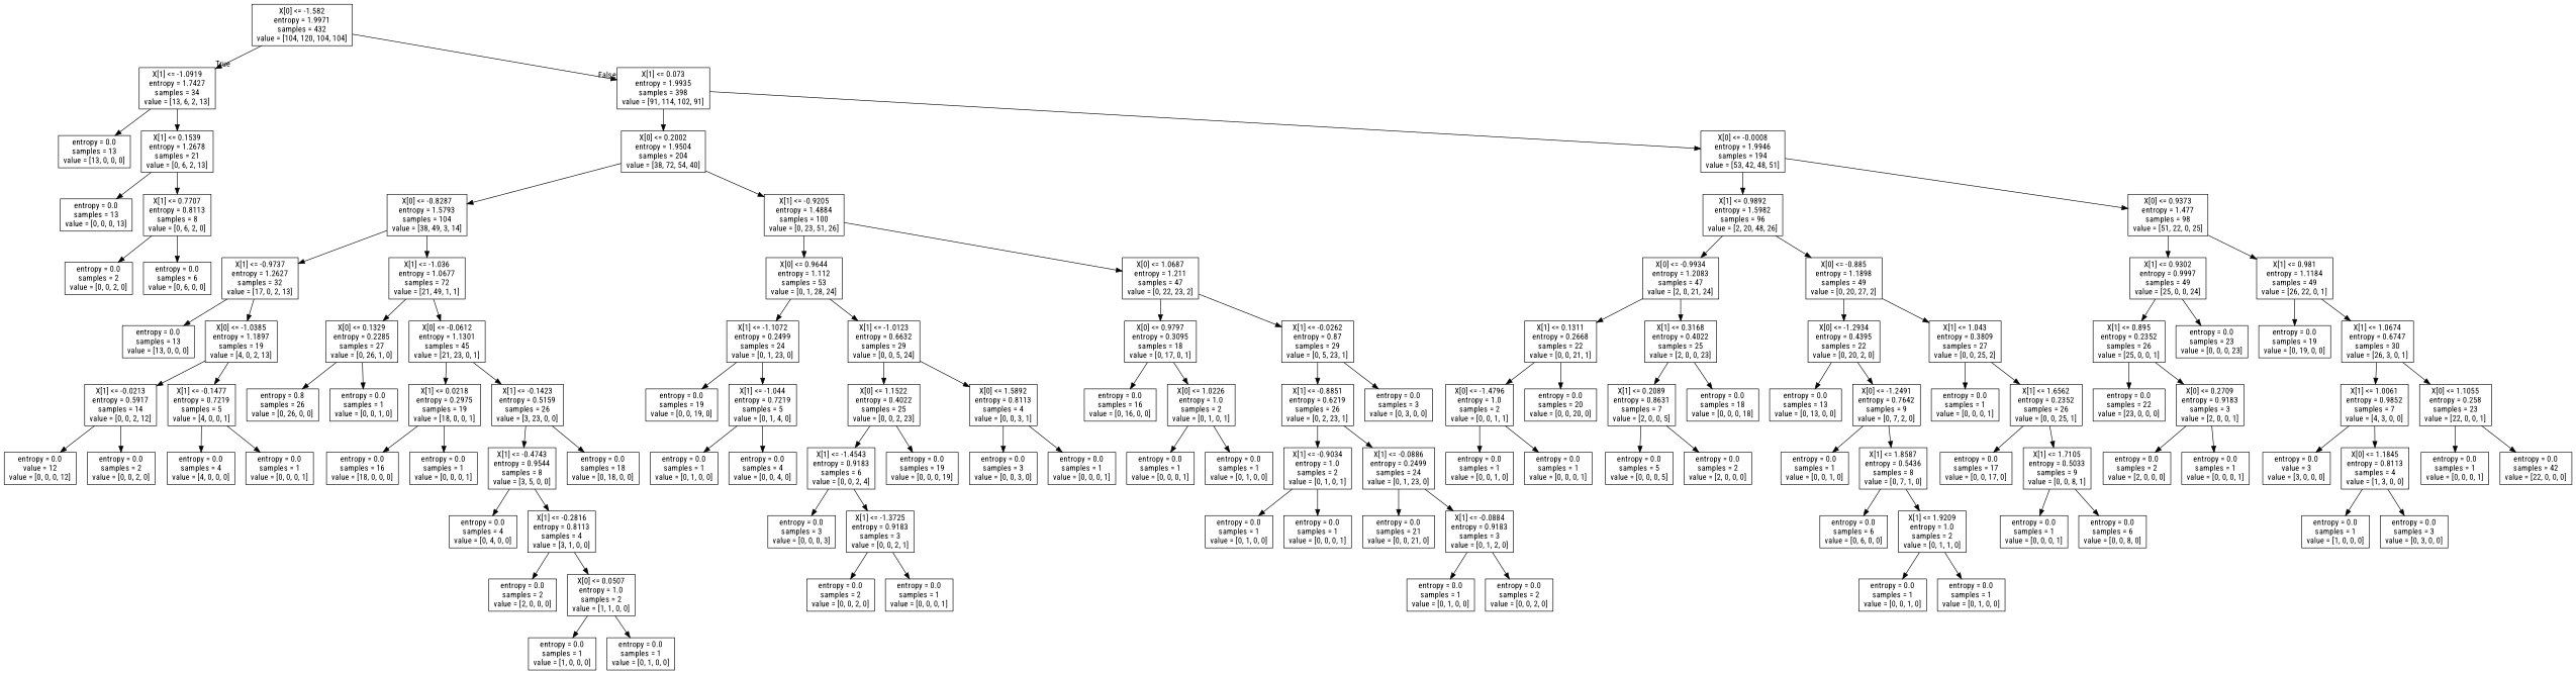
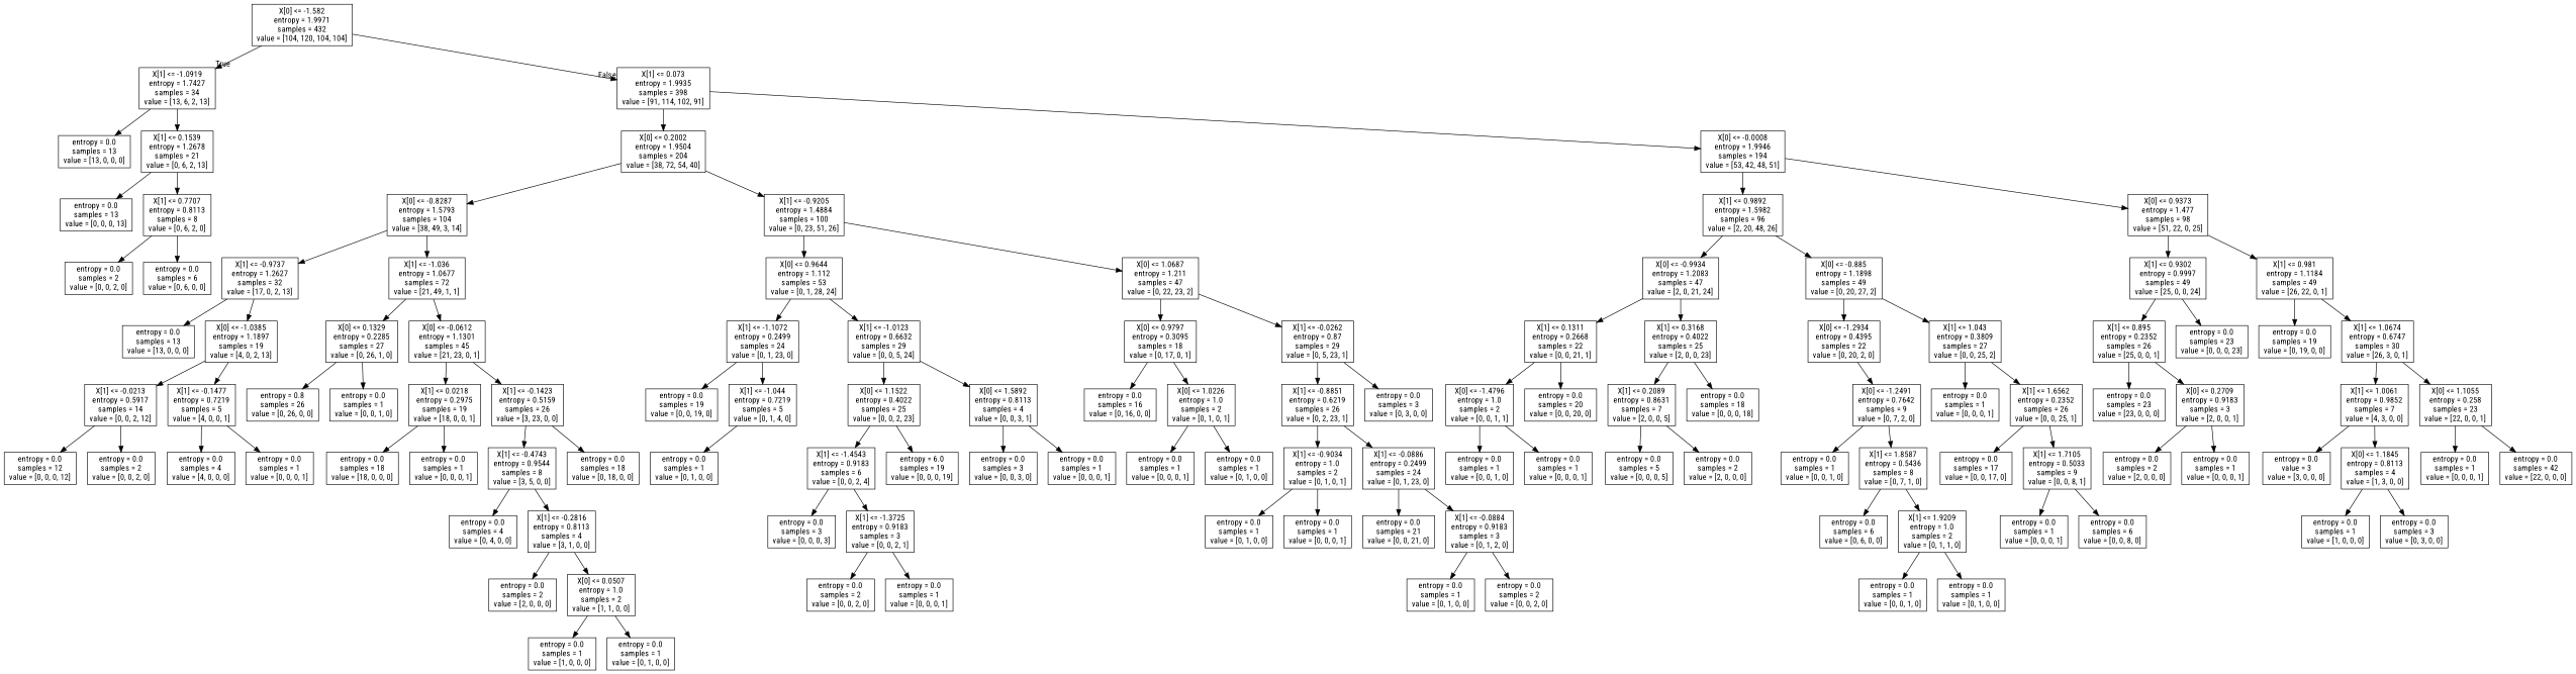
  digraph {
    fontname="Roboto Condensed"
    node [fontname="Roboto Condensed" shape=box]
    edge [fontname="Roboto Condensed"]
    n1 [label="X[0] <= -1.582\nentropy = 1.9971\nsamples = 432\nvalue = [104, 120, 104, 104]"]
    n2 [label="X[1] <= -1.0919\nentropy = 1.7427\nsamples = 34\nvalue = [13, 6, 2, 13]"]
    n3 [label="X[1] <= 0.073\nentropy = 1.9935\nsamples = 398\nvalue = [91, 114, 102, 91]"]
    n4 [label="entropy = 0.0\nsamples = 13\nvalue = [13, 0, 0, 0]"]
    n5 [label="X[1] <= 0.1539\nentropy = 1.2678\nsamples = 21\nvalue = [0, 6, 2, 13]"]
    n6 [label="X[0] <= 0.2002\nentropy = 1.9504\nsamples = 204\nvalue = [38, 72, 54, 40]"]
    n7 [label="X[0] <= -0.0008\nentropy = 1.9946\nsamples = 194\nvalue = [53, 42, 48, 51]"]
    n8 [label="entropy = 0.0\nsamples = 13\nvalue = [0, 0, 0, 13]"]
    n9 [label="X[1] <= 0.7707\nentropy = 0.8113\nsamples = 8\nvalue = [0, 6, 2, 0]"]
    n10 [label="entropy = 0.0\nsamples = 2\nvalue = [0, 0, 2, 0]"]
    n11 [label="entropy = 0.0\nsamples = 6\nvalue = [0, 6, 0, 0]"]
    n12 [label="X[0] <= -0.8287\nentropy = 1.5793\nsamples = 104\nvalue = [38, 49, 3, 14]"]
    n13 [label="X[1] <= -0.9205\nentropy = 1.4884\nsamples = 100\nvalue = [0, 23, 51, 26]"]
    n14 [label="X[1] <= 0.9892\nentropy = 1.5982\nsamples = 96\nvalue = [2, 20, 48, 26]"]
    n15 [label="X[0] <= 0.9373\nentropy = 1.477\nsamples = 98\nvalue = [51, 22, 0, 25]"]
    n16 [label="X[1] <= -0.9737\nentropy = 1.2627\nsamples = 32\nvalue = [17, 0, 2, 13]"]
    n17 [label="X[1] <= -1.036\nentropy = 1.0677\nsamples = 72\nvalue = [21, 49, 1, 1]"]
    n18 [label="X[0] <= 0.9644\nentropy = 1.112\nsamples = 53\nvalue = [0, 1, 28, 24]"]
    n19 [label="X[0] <= 1.0687\nentropy = 1.211\nsamples = 47\nvalue = [0, 22, 23, 2]"]
    n20 [label="entropy = 0.0\nsamples = 13\nvalue = [13, 0, 0, 0]"]
    n21 [label="X[0] <= -1.0385\nentropy = 1.1897\nsamples = 19\nvalue = [4, 0, 2, 13]"]
    n22 [label="X[0] <= 0.1329\nentropy = 0.2285\nsamples = 27\nvalue = [0, 26, 1, 0]"]
    n23 [label="X[0] <= -0.0612\nentropy = 1.1301\nsamples = 45\nvalue = [21, 23, 0, 1]"]
    n24 [label="X[1] <= -0.0213\nentropy = 0.5917\nsamples = 14\nvalue = [0, 0, 2, 12]"]
    n25 [label="X[1] <= -0.1477\nentropy = 0.7219\nsamples = 5\nvalue = [4, 0, 0, 1]"]
-   n26 [label="entropy = 0.0\nvalue = 12\nvalue = [0, 0, 0, 12]"]
+   n26 [label="entropy = 0.0\nsamples = 12\nvalue = [0, 0, 0, 12]"]
    n27 [label="entropy = 0.0\nsamples = 2\nvalue = [0, 0, 2, 0]"]
    n28 [label="entropy = 0.0\nsamples = 4\nvalue = [4, 0, 0, 0]"]
    n29 [label="entropy = 0.0\nsamples = 1\nvalue = [0, 0, 0, 1]"]
    n30 [label="entropy = 0.8\nsamples = 26\nvalue = [0, 26, 0, 0]"]
    n31 [label="entropy = 0.0\nsamples = 1\nvalue = [0, 0, 1, 0]"]
    n32 [label="X[1] <= 0.0218\nentropy = 0.2975\nsamples = 19\nvalue = [18, 0, 0, 1]"]
    n33 [label="X[1] <= -0.1423\nentropy = 0.5159\nsamples = 26\nvalue = [3, 23, 0, 0]"]
-   n34 [label="entropy = 0.0\nsamples = 16\nvalue = [18, 0, 0, 0]"]
+   n34 [label="entropy = 0.0\nsamples = 18\nvalue = [18, 0, 0, 0]"]
    n35 [label="entropy = 0.0\nsamples = 1\nvalue = [0, 0, 0, 1]"]
    n36 [label="X[1] <= -0.4743\nentropy = 0.9544\nsamples = 8\nvalue = [3, 5, 0, 0]"]
    n37 [label="entropy = 0.0\nsamples = 18\nvalue = [0, 18, 0, 0]"]
    n38 [label="entropy = 0.0\nsamples = 4\nvalue = [0, 4, 0, 0]"]
    n39 [label="X[1] <= -0.2816\nentropy = 0.8113\nsamples = 4\nvalue = [3, 1, 0, 0]"]
    n40 [label="entropy = 0.0\nsamples = 2\nvalue = [2, 0, 0, 0]"]
    n41 [label="X[0] <= 0.0507\nentropy = 1.0\nsamples = 2\nvalue = [1, 1, 0, 0]"]
    n42 [label="entropy = 0.0\nsamples = 1\nvalue = [1, 0, 0, 0]"]
    n43 [label="entropy = 0.0\nsamples = 1\nvalue = [0, 1, 0, 0]"]
    n44 [label="X[1] <= -1.1072\nentropy = 0.2499\nsamples = 24\nvalue = [0, 1, 23, 0]"]
    n45 [label="X[1] <= -1.0123\nentropy = 0.6632\nsamples = 29\nvalue = [0, 0, 5, 24]"]
    n46 [label="X[0] <= 0.9797\nentropy = 0.3095\nsamples = 18\nvalue = [0, 17, 0, 1]"]
    n47 [label="X[1] <= -0.0262\nentropy = 0.87\nsamples = 29\nvalue = [0, 5, 23, 1]"]
    n48 [label="entropy = 0.0\nsamples = 19\nvalue = [0, 0, 19, 0]"]
    n49 [label="X[1] <= -1.044\nentropy = 0.7219\nsamples = 5\nvalue = [0, 1, 4, 0]"]
    n50 [label="X[0] <= 1.1522\nentropy = 0.4022\nsamples = 25\nvalue = [0, 0, 2, 23]"]
    n51 [label="X[0] <= 1.5892\nentropy = 0.8113\nsamples = 4\nvalue = [0, 0, 3, 1]"]
    n52 [label="entropy = 0.0\nsamples = 1\nvalue = [0, 1, 0, 0]"]
-   n53 [label="entropy = 0.0\nsamples = 4\nvalue = [0, 0, 4, 0]"]
    n54 [label="X[1] <= -1.4543\nentropy = 0.9183\nsamples = 6\nvalue = [0, 0, 2, 4]"]
-   n55 [label="entropy = 0.0\nsamples = 19\nvalue = [0, 0, 0, 19]"]
+   n55 [label="entropy = 6.0\nsamples = 19\nvalue = [0, 0, 0, 19]"]
    n56 [label="entropy = 0.0\nsamples = 3\nvalue = [0, 0, 3, 0]"]
    n57 [label="entropy = 0.0\nsamples = 1\nvalue = [0, 0, 0, 1]"]
    n58 [label="entropy = 0.0\nsamples = 3\nvalue = [0, 0, 0, 3]"]
    n59 [label="X[1] <= -1.3725\nentropy = 0.9183\nsamples = 3\nvalue = [0, 0, 2, 1]"]
    n60 [label="entropy = 0.0\nsamples = 2\nvalue = [0, 0, 2, 0]"]
    n61 [label="entropy = 0.0\nsamples = 1\nvalue = [0, 0, 0, 1]"]
    n62 [label="entropy = 0.0\nsamples = 16\nvalue = [0, 16, 0, 0]"]
    n63 [label="X[0] <= 1.0226\nentropy = 1.0\nsamples = 2\nvalue = [0, 1, 0, 1]"]
    n64 [label="X[1] <= -0.8851\nentropy = 0.6219\nsamples = 26\nvalue = [0, 2, 23, 1]"]
    n65 [label="entropy = 0.0\nsamples = 3\nvalue = [0, 3, 0, 0]"]
    n66 [label="entropy = 0.0\nsamples = 1\nvalue = [0, 0, 0, 1]"]
    n67 [label="entropy = 0.0\nsamples = 1\nvalue = [0, 1, 0, 0]"]
    n68 [label="X[1] <= -0.9034\nentropy = 1.0\nsamples = 2\nvalue = [0, 1, 0, 1]"]
    n69 [label="X[1] <= -0.0886\nentropy = 0.2499\nsamples = 24\nvalue = [0, 1, 23, 0]"]
    n70 [label="entropy = 0.0\nsamples = 1\nvalue = [0, 1, 0, 0]"]
    n71 [label="entropy = 0.0\nsamples = 1\nvalue = [0, 0, 0, 1]"]
    n72 [label="entropy = 0.0\nsamples = 21\nvalue = [0, 0, 21, 0]"]
    n73 [label="X[1] <= -0.0884\nentropy = 0.9183\nsamples = 3\nvalue = [0, 1, 2, 0]"]
    n74 [label="entropy = 0.0\nsamples = 1\nvalue = [0, 1, 0, 0]"]
    n75 [label="entropy = 0.0\nsamples = 2\nvalue = [0, 0, 2, 0]"]
    n76 [label="X[0] <= -0.9934\nentropy = 1.2083\nsamples = 47\nvalue = [2, 0, 21, 24]"]
    n77 [label="X[0] <= -0.885\nentropy = 1.1898\nsamples = 49\nvalue = [0, 20, 27, 2]"]
    n78 [label="X[1] <= 0.9302\nentropy = 0.9997\nsamples = 49\nvalue = [25, 0, 0, 24]"]
    n79 [label="X[1] <= 0.981\nentropy = 1.1184\nsamples = 49\nvalue = [26, 22, 0, 1]"]
    n80 [label="X[1] <= 0.1311\nentropy = 0.2668\nsamples = 22\nvalue = [0, 0, 21, 1]"]
    n81 [label="X[1] <= 0.3168\nentropy = 0.4022\nsamples = 25\nvalue = [2, 0, 0, 23]"]
    n82 [label="X[0] <= -1.2934\nentropy = 0.4395\nsamples = 22\nvalue = [0, 20, 2, 0]"]
    n83 [label="X[1] <= 1.043\nentropy = 0.3809\nsamples = 27\nvalue = [0, 0, 25, 2]"]
    n84 [label="X[0] <= -1.4796\nentropy = 1.0\nsamples = 2\nvalue = [0, 0, 1, 1]"]
    n85 [label="entropy = 0.0\nsamples = 20\nvalue = [0, 0, 20, 0]"]
    n86 [label="X[1] <= 0.2089\nentropy = 0.8631\nsamples = 7\nvalue = [2, 0, 0, 5]"]
    n87 [label="entropy = 0.0\nsamples = 18\nvalue = [0, 0, 0, 18]"]
    n88 [label="entropy = 0.0\nsamples = 1\nvalue = [0, 0, 1, 0]"]
    n89 [label="entropy = 0.0\nsamples = 1\nvalue = [0, 0, 0, 1]"]
    n90 [label="entropy = 0.0\nsamples = 5\nvalue = [0, 0, 0, 5]"]
    n91 [label="entropy = 0.0\nsamples = 2\nvalue = [2, 0, 0, 0]"]
-   n92 [label="entropy = 0.0\nsamples = 13\nvalue = [0, 13, 0, 0]"]
    n93 [label="X[0] <= -1.2491\nentropy = 0.7642\nsamples = 9\nvalue = [0, 7, 2, 0]"]
    n94 [label="entropy = 0.0\nsamples = 1\nvalue = [0, 0, 0, 1]"]
    n95 [label="X[1] <= 1.6562\nentropy = 0.2352\nsamples = 26\nvalue = [0, 0, 25, 1]"]
    n96 [label="entropy = 0.0\nsamples = 1\nvalue = [0, 0, 1, 0]"]
    n97 [label="X[1] <= 1.8587\nentropy = 0.5436\nsamples = 8\nvalue = [0, 7, 1, 0]"]
    n98 [label="entropy = 0.0\nsamples = 6\nvalue = [0, 6, 0, 0]"]
    n99 [label="X[1] <= 1.9209\nentropy = 1.0\nsamples = 2\nvalue = [0, 1, 1, 0]"]
    n100 [label="entropy = 0.0\nsamples = 1\nvalue = [0, 0, 1, 0]"]
    n101 [label="entropy = 0.0\nsamples = 1\nvalue = [0, 1, 0, 0]"]
    n102 [label="entropy = 0.0\nsamples = 17\nvalue = [0, 0, 17, 0]"]
    n103 [label="X[1] <= 1.7105\nentropy = 0.5033\nsamples = 9\nvalue = [0, 0, 8, 1]"]
    n104 [label="entropy = 0.0\nsamples = 1\nvalue = [0, 0, 0, 1]"]
    n105 [label="entropy = 0.0\nsamples = 6\nvalue = [0, 0, 8, 0]"]
    n106 [label="X[1] <= 0.895\nentropy = 0.2352\nsamples = 26\nvalue = [25, 0, 0, 1]"]
    n107 [label="entropy = 0.0\nsamples = 23\nvalue = [0, 0, 0, 23]"]
    n108 [label="entropy = 0.0\nsamples = 19\nvalue = [0, 19, 0, 0]"]
    n109 [label="X[1] <= 1.0674\nentropy = 0.6747\nsamples = 30\nvalue = [26, 3, 0, 1]"]
-   n110 [label="entropy = 0.0\nsamples = 22\nvalue = [23, 0, 0, 0]"]
+   n110 [label="entropy = 0.0\nsamples = 23\nvalue = [23, 0, 0, 0]"]
    n111 [label="X[0] <= 0.2709\nentropy = 0.9183\nsamples = 3\nvalue = [2, 0, 0, 1]"]
    n112 [label="entropy = 0.0\nsamples = 2\nvalue = [2, 0, 0, 0]"]
    n113 [label="entropy = 0.0\nsamples = 1\nvalue = [0, 0, 0, 1]"]
    n114 [label="X[1] <= 1.0061\nentropy = 0.9852\nsamples = 7\nvalue = [4, 3, 0, 0]"]
    n115 [label="X[0] <= 1.1055\nentropy = 0.258\nsamples = 23\nvalue = [22, 0, 0, 1]"]
    n116 [label="entropy = 0.0\nvalue = 3\nvalue = [3, 0, 0, 0]"]
    n117 [label="X[0] <= 1.1845\nentropy = 0.8113\nsamples = 4\nvalue = [1, 3, 0, 0]"]
    n118 [label="entropy = 0.0\nsamples = 1\nvalue = [0, 0, 0, 1]"]
    n119 [label="entropy = 0.0\nsamples = 42\nvalue = [22, 0, 0, 0]"]
    n120 [label="entropy = 0.0\nsamples = 1\nvalue = [1, 0, 0, 0]"]
    n121 [label="entropy = 0.0\nsamples = 3\nvalue = [0, 3, 0, 0]"]
    n1 -> n2 [headlabel=True labelangle=45 labeldistance=2.5]
    n1 -> n3 [headlabel=False labelangle=-45 labeldistance=2.5]
    n2 -> n4
    n2 -> n5
    n3 -> n6
    n3 -> n7
    n5 -> n8
    n5 -> n9
    n6 -> n12
    n6 -> n13
    n7 -> n14
    n7 -> n15
    n9 -> n10
    n9 -> n11
    n12 -> n16
    n12 -> n17
    n13 -> n18
    n13 -> n19
    n14 -> n76
    n14 -> n77
    n15 -> n78
    n15 -> n79
    n16 -> n20
    n16 -> n21
    n17 -> n22
    n17 -> n23
    n18 -> n44
    n18 -> n45
    n19 -> n46
    n19 -> n47
    n21 -> n24
    n21 -> n25
    n22 -> n30
    n22 -> n31
    n23 -> n32
    n23 -> n33
    n24 -> n26
    n24 -> n27
    n25 -> n28
    n25 -> n29
    n32 -> n34
    n32 -> n35
    n33 -> n36
    n33 -> n37
    n36 -> n38
    n36 -> n39
    n39 -> n40
    n39 -> n41
    n41 -> n42
    n41 -> n43
    n44 -> n48
    n44 -> n49
    n45 -> n50
    n45 -> n51
    n46 -> n62
    n46 -> n63
    n47 -> n64
    n47 -> n65
    n49 -> n52
-   n49 -> n53
    n50 -> n54
    n50 -> n55
    n51 -> n56
    n51 -> n57
    n54 -> n58
    n54 -> n59
    n59 -> n60
    n59 -> n61
    n63 -> n66
    n63 -> n67
    n64 -> n68
    n64 -> n69
    n68 -> n70
    n68 -> n71
    n69 -> n72
    n69 -> n73
    n73 -> n74
    n73 -> n75
    n76 -> n80
    n76 -> n81
    n77 -> n82
    n77 -> n83
    n78 -> n106
    n78 -> n107
    n79 -> n108
    n79 -> n109
    n80 -> n84
    n80 -> n85
    n81 -> n86
    n81 -> n87
-   n82 -> n92
    n82 -> n93
    n83 -> n94
    n83 -> n95
    n84 -> n88
    n84 -> n89
    n86 -> n90
    n86 -> n91
    n93 -> n96
    n93 -> n97
    n95 -> n102
    n95 -> n103
    n97 -> n98
    n97 -> n99
    n99 -> n100
    n99 -> n101
    n103 -> n104
    n103 -> n105
    n106 -> n110
    n106 -> n111
    n109 -> n114
    n109 -> n115
    n111 -> n112
    n111 -> n113
    n114 -> n116
    n114 -> n117
    n115 -> n118
    n115 -> n119
    n117 -> n120
    n117 -> n121
  }
